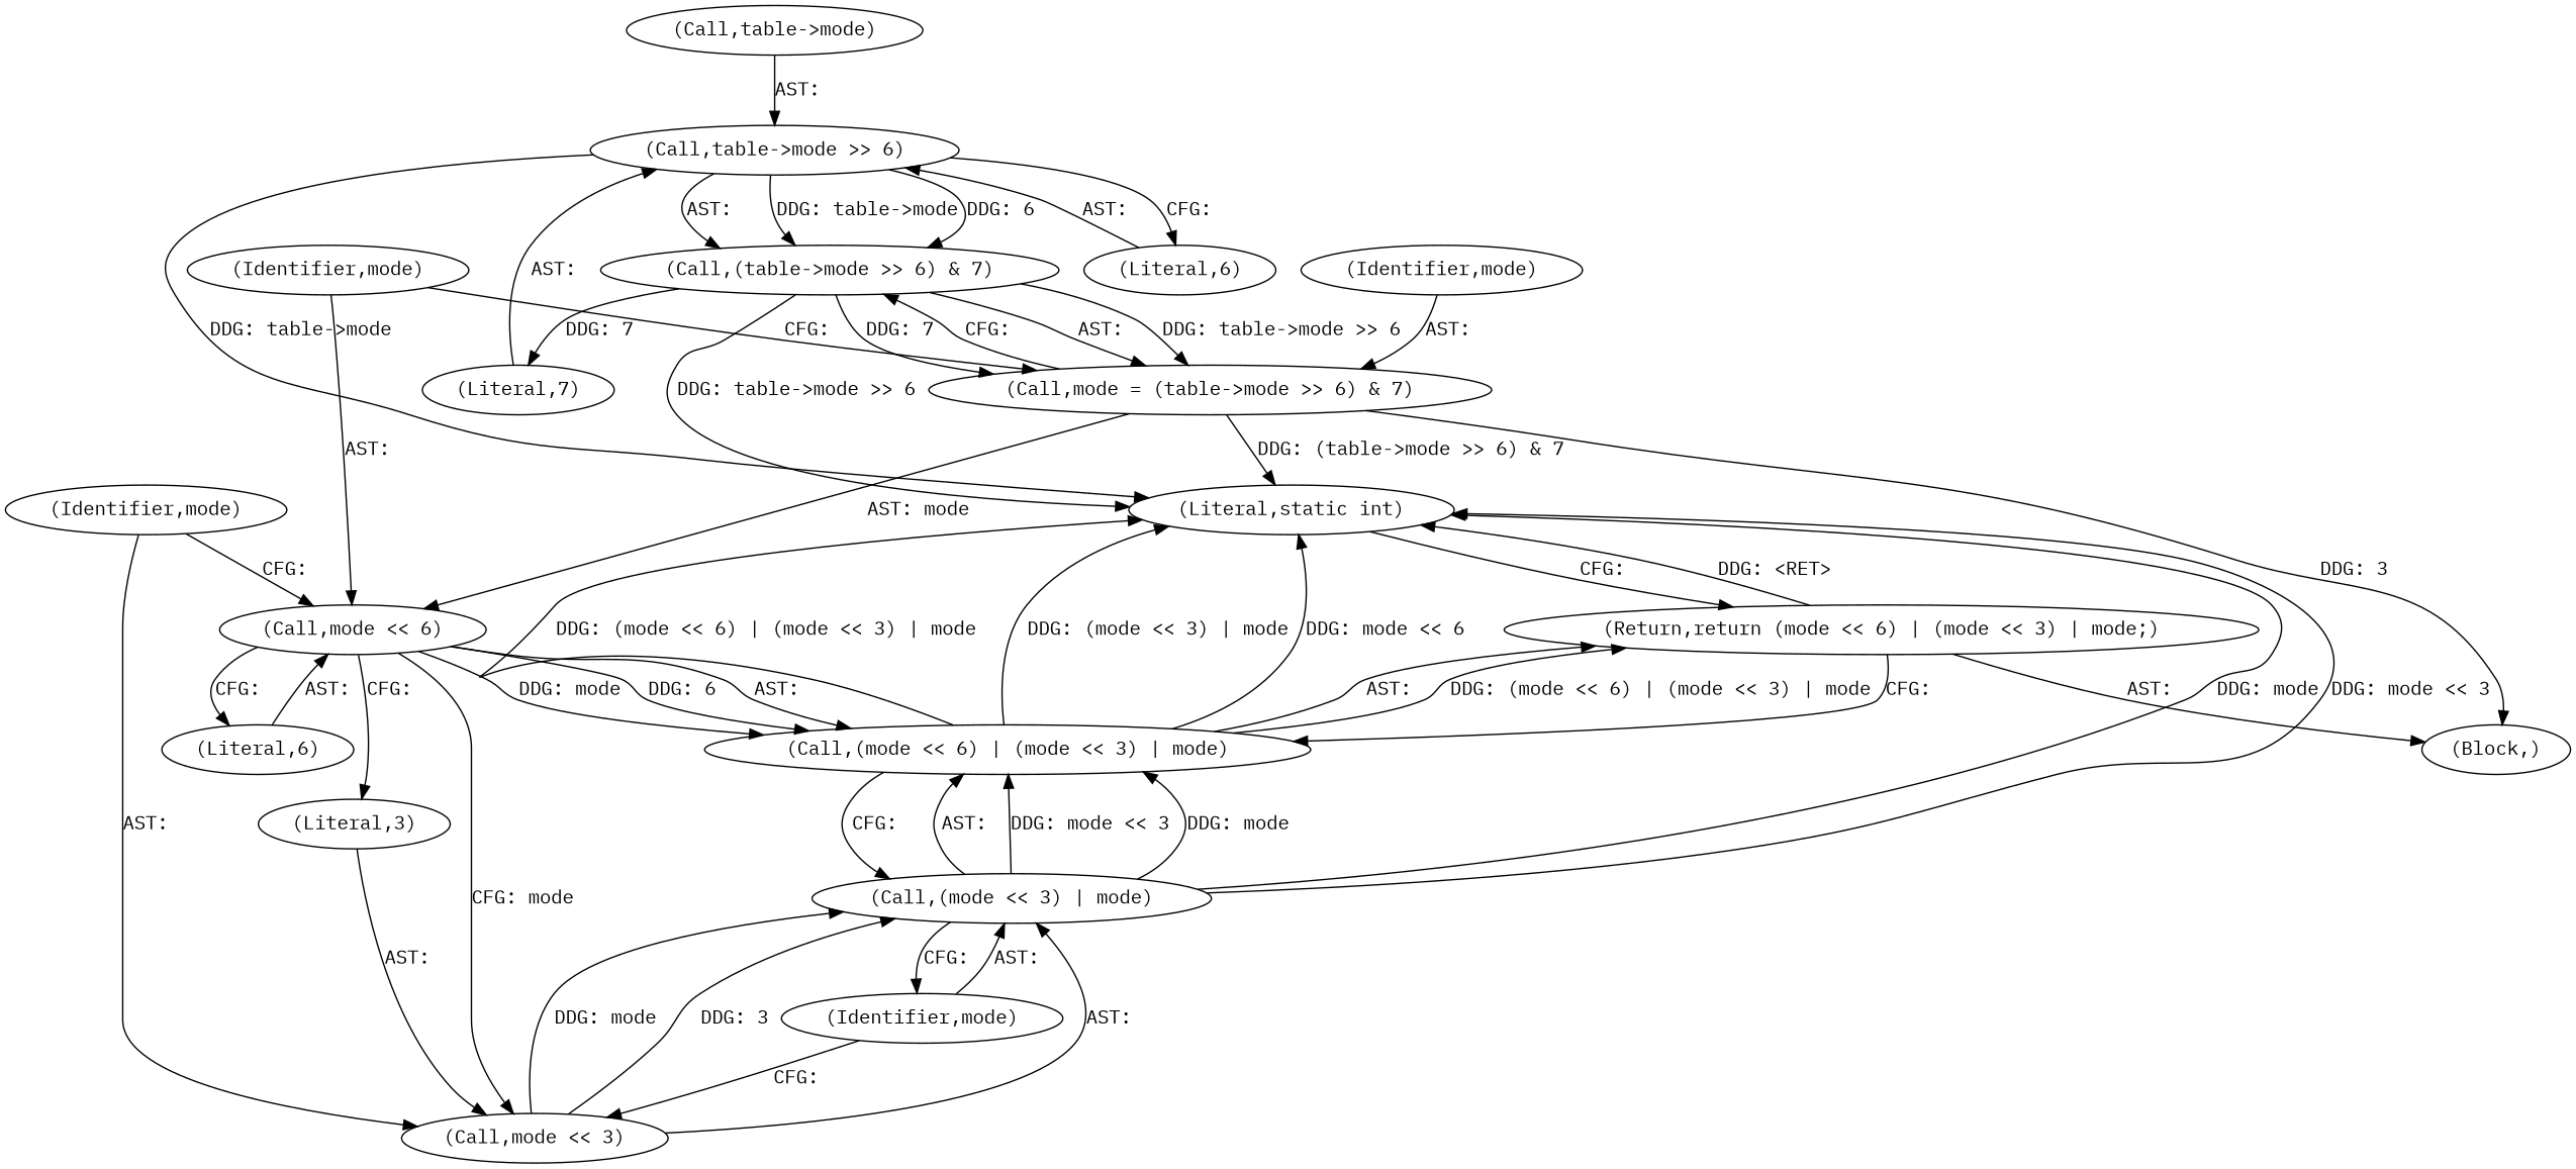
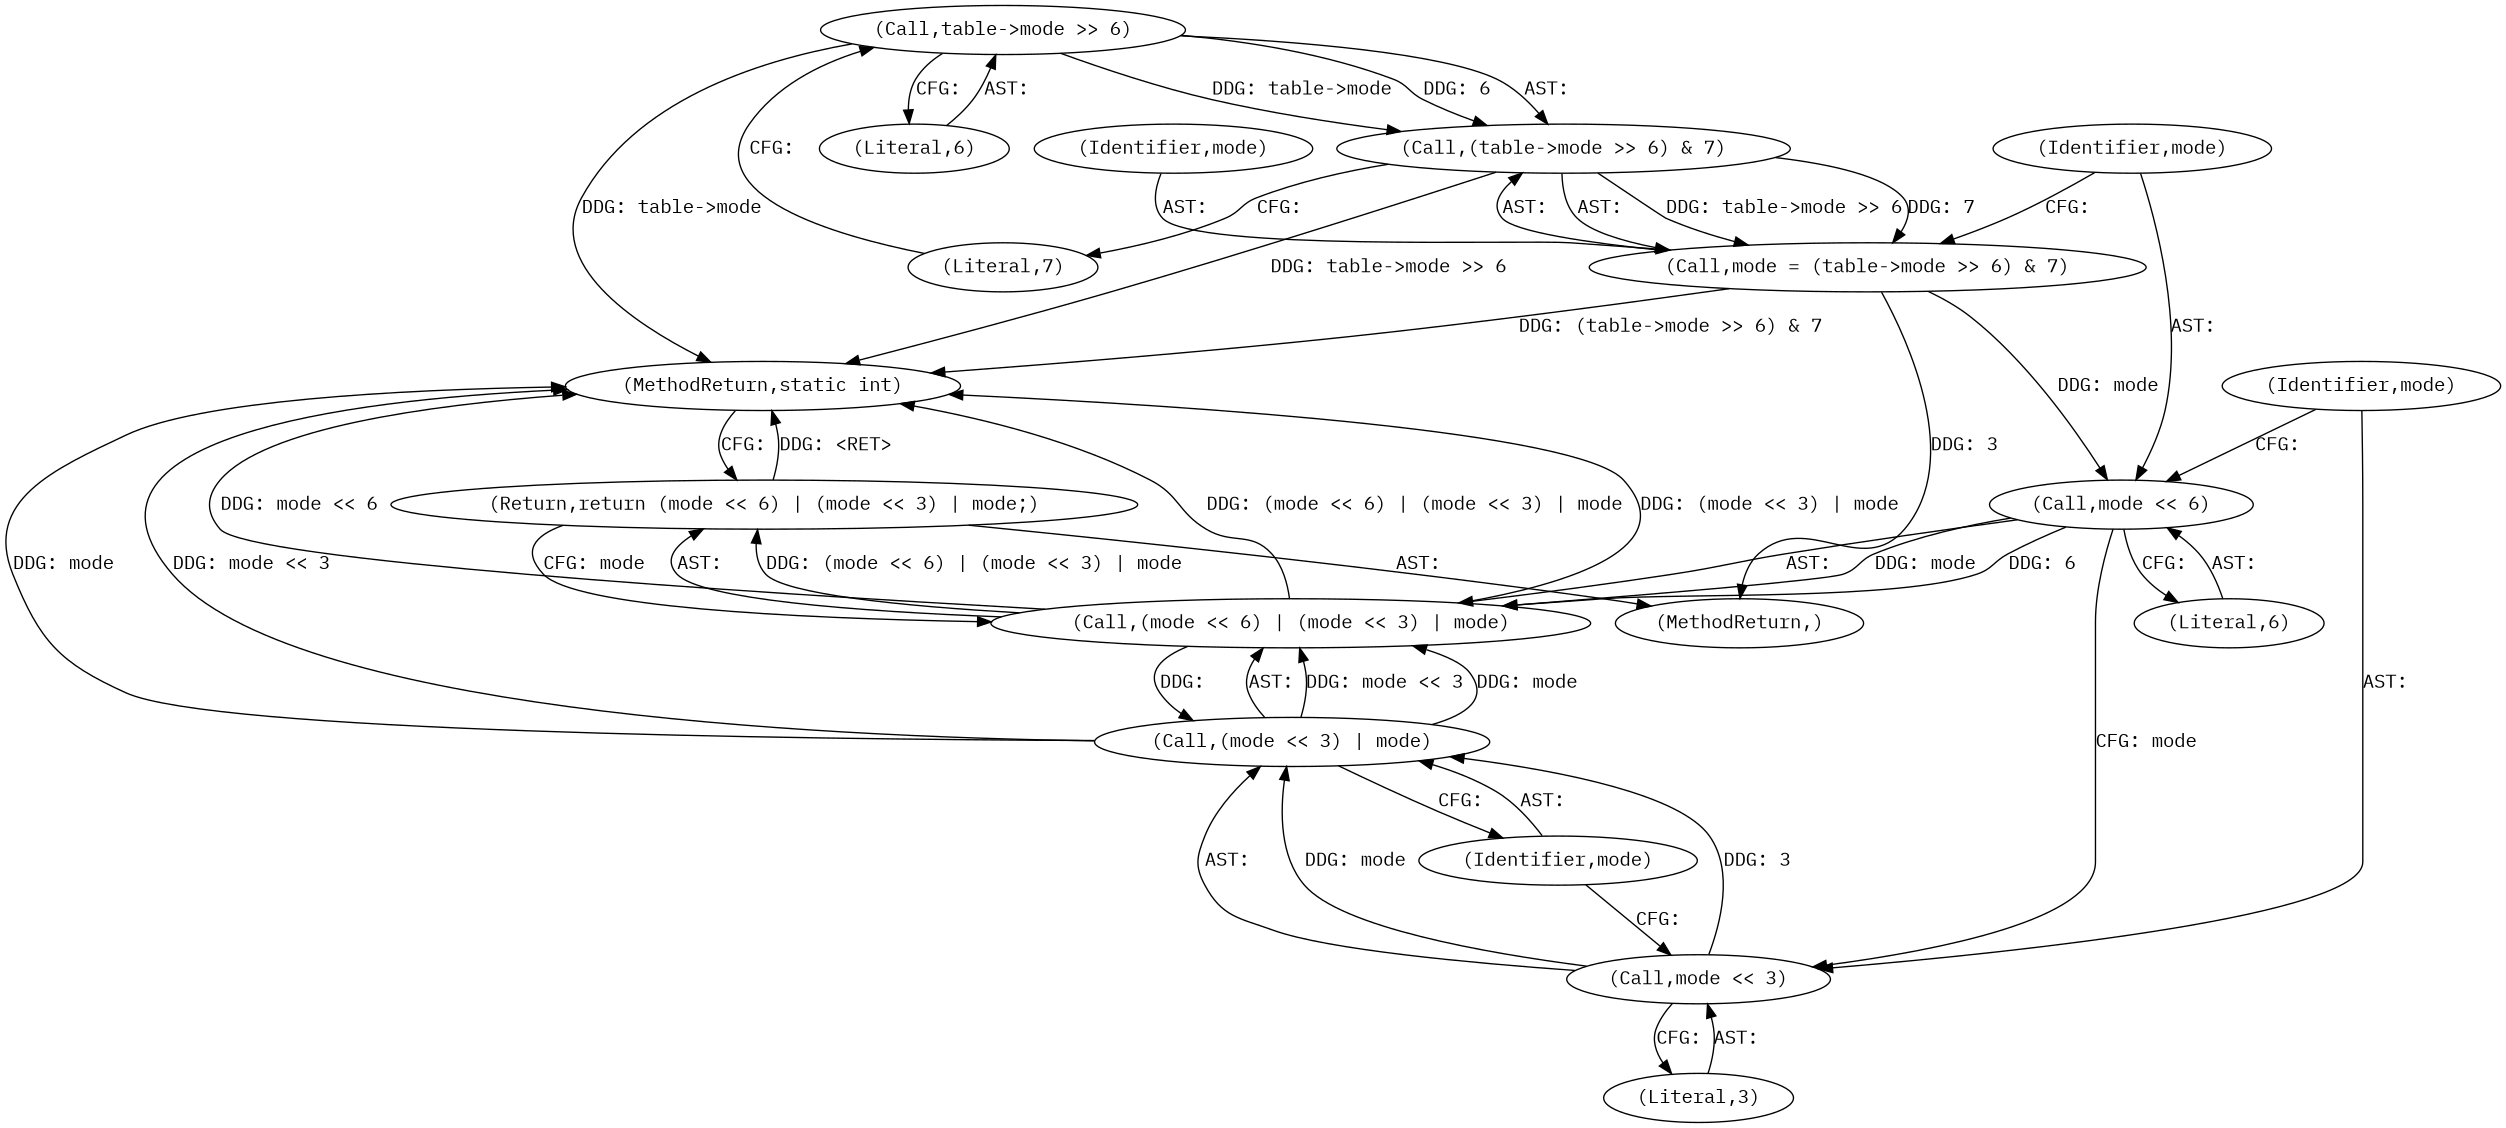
  digraph {
    fontname="IBM Plex Mono"
    node [fontname="IBM Plex Mono"]
    edge [fontname="IBM Plex Mono"]
    n1 [label="(Call,table->mode >> 6)"]
    n2 [label="(Call,(table->mode >> 6) & 7)"]
-   n3 [label="(Literal,static int)"]
+   n3 [label="(MethodReturn,static int)"]
    n4 [label="(Literal,6)"]
    n5 [label="(Call,mode = (table->mode >> 6) & 7)"]
    n6 [label="(Literal,7)"]
    n7 [label="(Return,return (mode << 6) | (mode << 3) | mode;)"]
    n8 [label="(Call,mode << 6)"]
-   n9 [label="(Block,)"]
+   n9 [label="(MethodReturn,)"]
    n10 [label="(Call,(mode << 6) | (mode << 3) | mode)"]
    n11 [label="(Call,mode << 3)"]
    n12 [label="(Literal,6)"]
    n13 [label="(Call,(mode << 3) | mode)"]
    n14 [label="(Literal,3)"]
    n15 [label="(Identifier,mode)"]
    n16 [label="(Identifier,mode)"]
    n17 [label="(Identifier,mode)"]
    n18 [label="(Identifier,mode)"]
-   n19 [label="(Call,table->mode)"]
    n1 -> n2 [label="AST: "]
    n1 -> n2 [label="DDG: table->mode"]
    n1 -> n2 [label="DDG: 6"]
    n1 -> n3 [label="DDG: table->mode"]
    n1 -> n4 [label="CFG: "]
    n2 -> n3 [label="DDG: table->mode >> 6"]
    n2 -> n5 [label="AST: "]
    n2 -> n5 [label="DDG: table->mode >> 6"]
    n2 -> n5 [label="DDG: 7"]
-   n2 -> n6 [label="DDG: 7"]
+   n2 -> n6 [label="CFG: "]
    n3 -> n7 [label="CFG: "]
    n4 -> n1 [label="AST: "]
-   n5 -> n2 [label="CFG: "]
+   n5 -> n2 [label="AST: "]
    n5 -> n3 [label="DDG: (table->mode >> 6) & 7"]
-   n5 -> n8 [label="AST: mode"]
+   n5 -> n8 [label="DDG: mode"]
    n5 -> n9 [label="DDG: 3"]
-   n6 -> n1 [label="AST: "]
+   n6 -> n1 [label="CFG: "]
    n7 -> n3 [label="DDG: <RET>"]
    n7 -> n9 [label="AST: "]
-   n7 -> n10 [label="CFG: "]
+   n7 -> n10 [label="CFG: mode"]
    n8 -> n10 [label="AST: "]
    n8 -> n10 [label="DDG: mode"]
    n8 -> n10 [label="DDG: 6"]
    n8 -> n11 [label="CFG: mode"]
    n8 -> n12 [label="CFG: "]
    n10 -> n3 [label="DDG: (mode << 6) | (mode << 3) | mode"]
    n10 -> n3 [label="DDG: (mode << 3) | mode"]
    n10 -> n3 [label="DDG: mode << 6"]
    n10 -> n7 [label="AST: "]
    n10 -> n7 [label="DDG: (mode << 6) | (mode << 3) | mode"]
-   n10 -> n13 [label="CFG: "]
+   n10 -> n13 [label="DDG: "]
    n11 -> n13 [label="AST: "]
    n11 -> n13 [label="DDG: mode"]
    n11 -> n13 [label="DDG: 3"]
-   n8 -> n14 [label="CFG: "]
+   n11 -> n14 [label="CFG: "]
    n12 -> n8 [label="AST: "]
    n13 -> n3 [label="DDG: mode"]
    n13 -> n3 [label="DDG: mode << 3"]
    n13 -> n10 [label="AST: "]
    n13 -> n10 [label="DDG: mode << 3"]
    n13 -> n10 [label="DDG: mode"]
    n13 -> n15 [label="CFG: "]
    n14 -> n11 [label="AST: "]
    n15 -> n11 [label="CFG: "]
    n15 -> n13 [label="AST: "]
    n16 -> n5 [label="CFG: "]
    n16 -> n8 [label="AST: "]
    n17 -> n5 [label="AST: "]
    n18 -> n8 [label="CFG: "]
    n18 -> n11 [label="AST: "]
-   n19 -> n1 [label="AST: "]
  }
